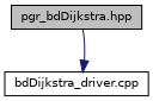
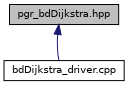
  digraph {
    node [color=black fontname=Helvetica fontsize=10 shape=record style=filled]
    n1 [fillcolor=grey75 fontcolor=black height=0.2 label="pgr_bdDijkstra.hpp" width=0.4]
    n2 [fillcolor=white height=0.2 label="bdDijkstra_driver.cpp" width=0.4]
-   n2 -> n1 [color=midnightblue dir=back fontname=Helvetica fontsize=10 labelfontname=Helvetica labelfontsize=10 style=solid]
+   n1 -> n2 [color=midnightblue dir=back fontname=Helvetica fontsize=10 labelfontname=Helvetica labelfontsize=10 style=solid]
  }
